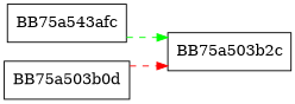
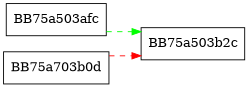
  digraph {
    rankdir=LR
    splines=ortho
    node [shape=box]
    edge [style=dashed]
-   BB75a503afc [label=BB75a543afc]
+   BB75a503afc
    BB75a503b2c
-   BB75a503b0d
+   BB75a503b0d [label=BB75a703b0d]
    BB75a503afc -> BB75a503b2c [color=green]
    BB75a503b0d -> BB75a503b2c [color=red]
  }
